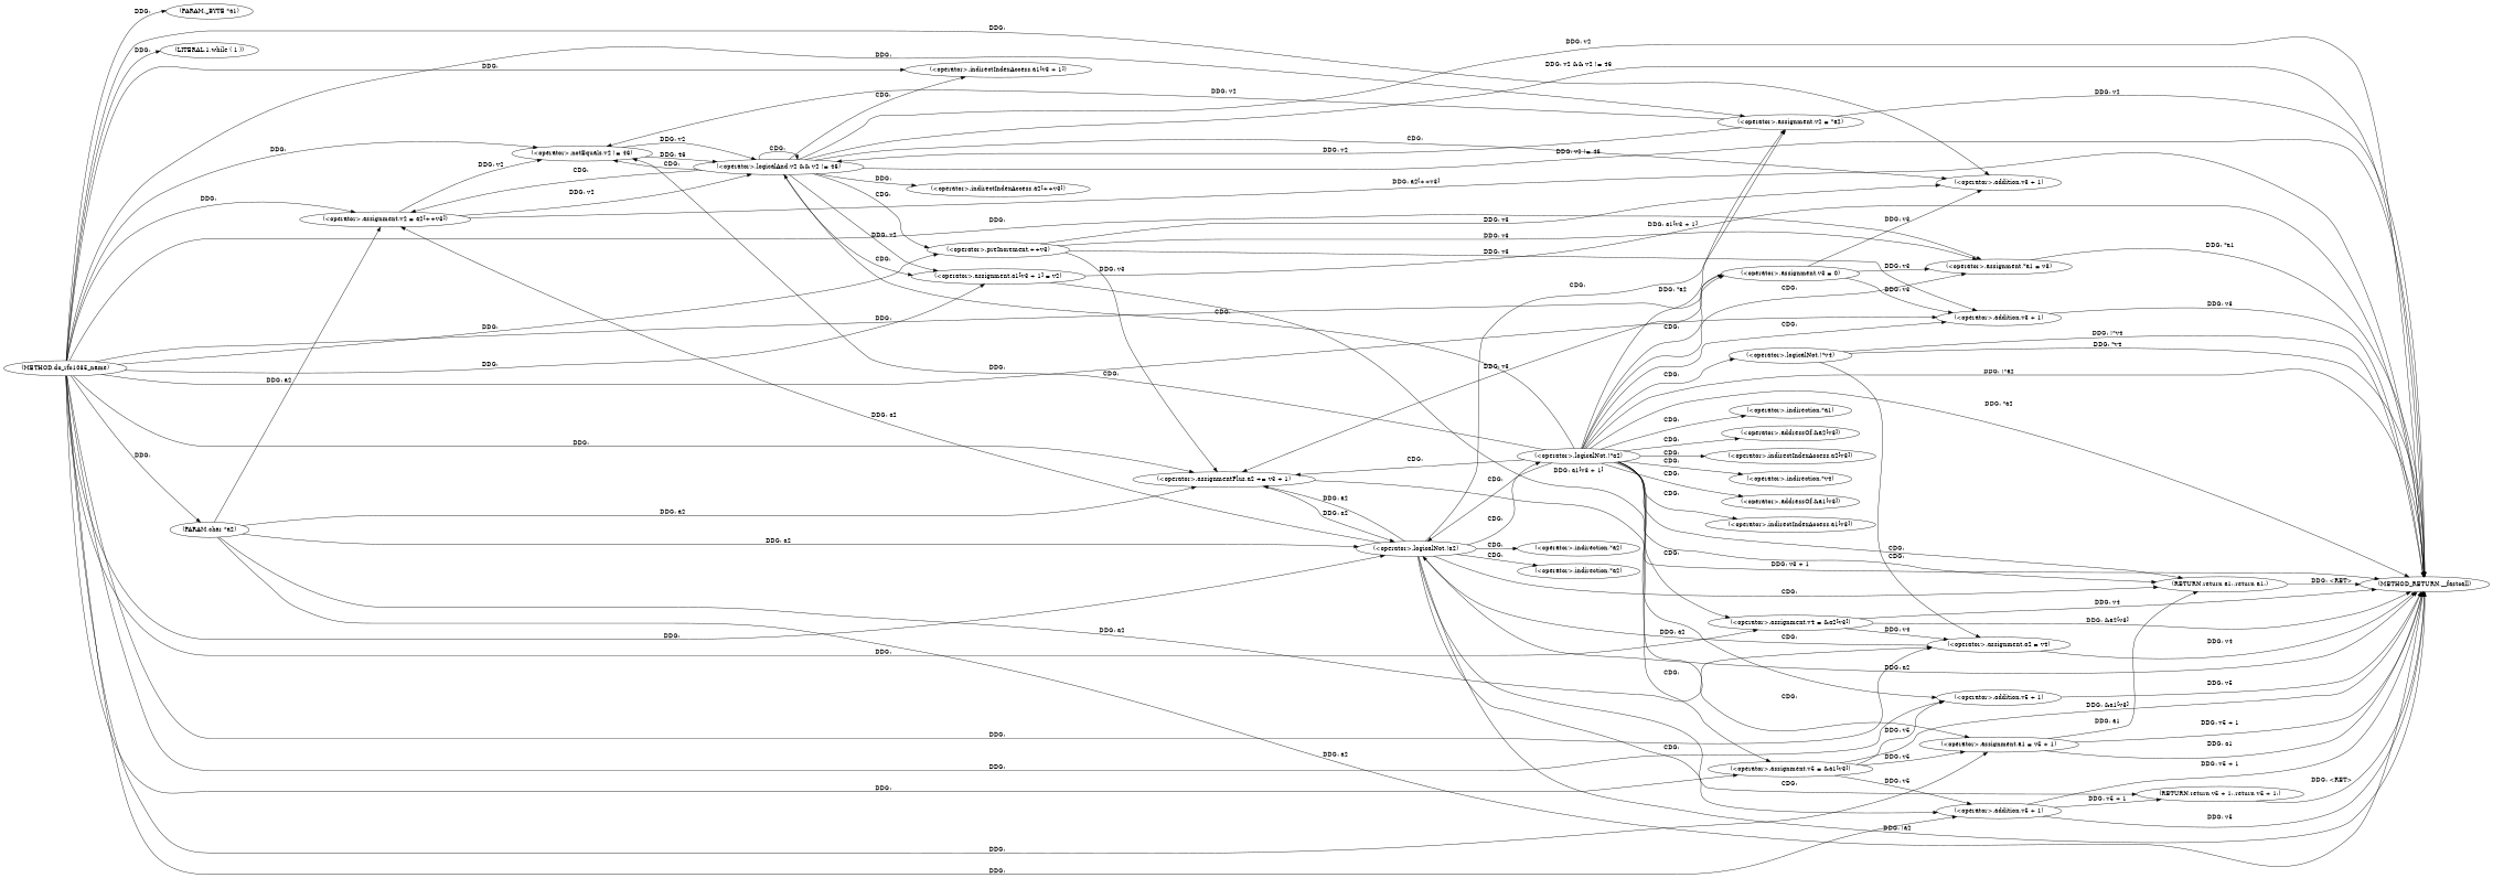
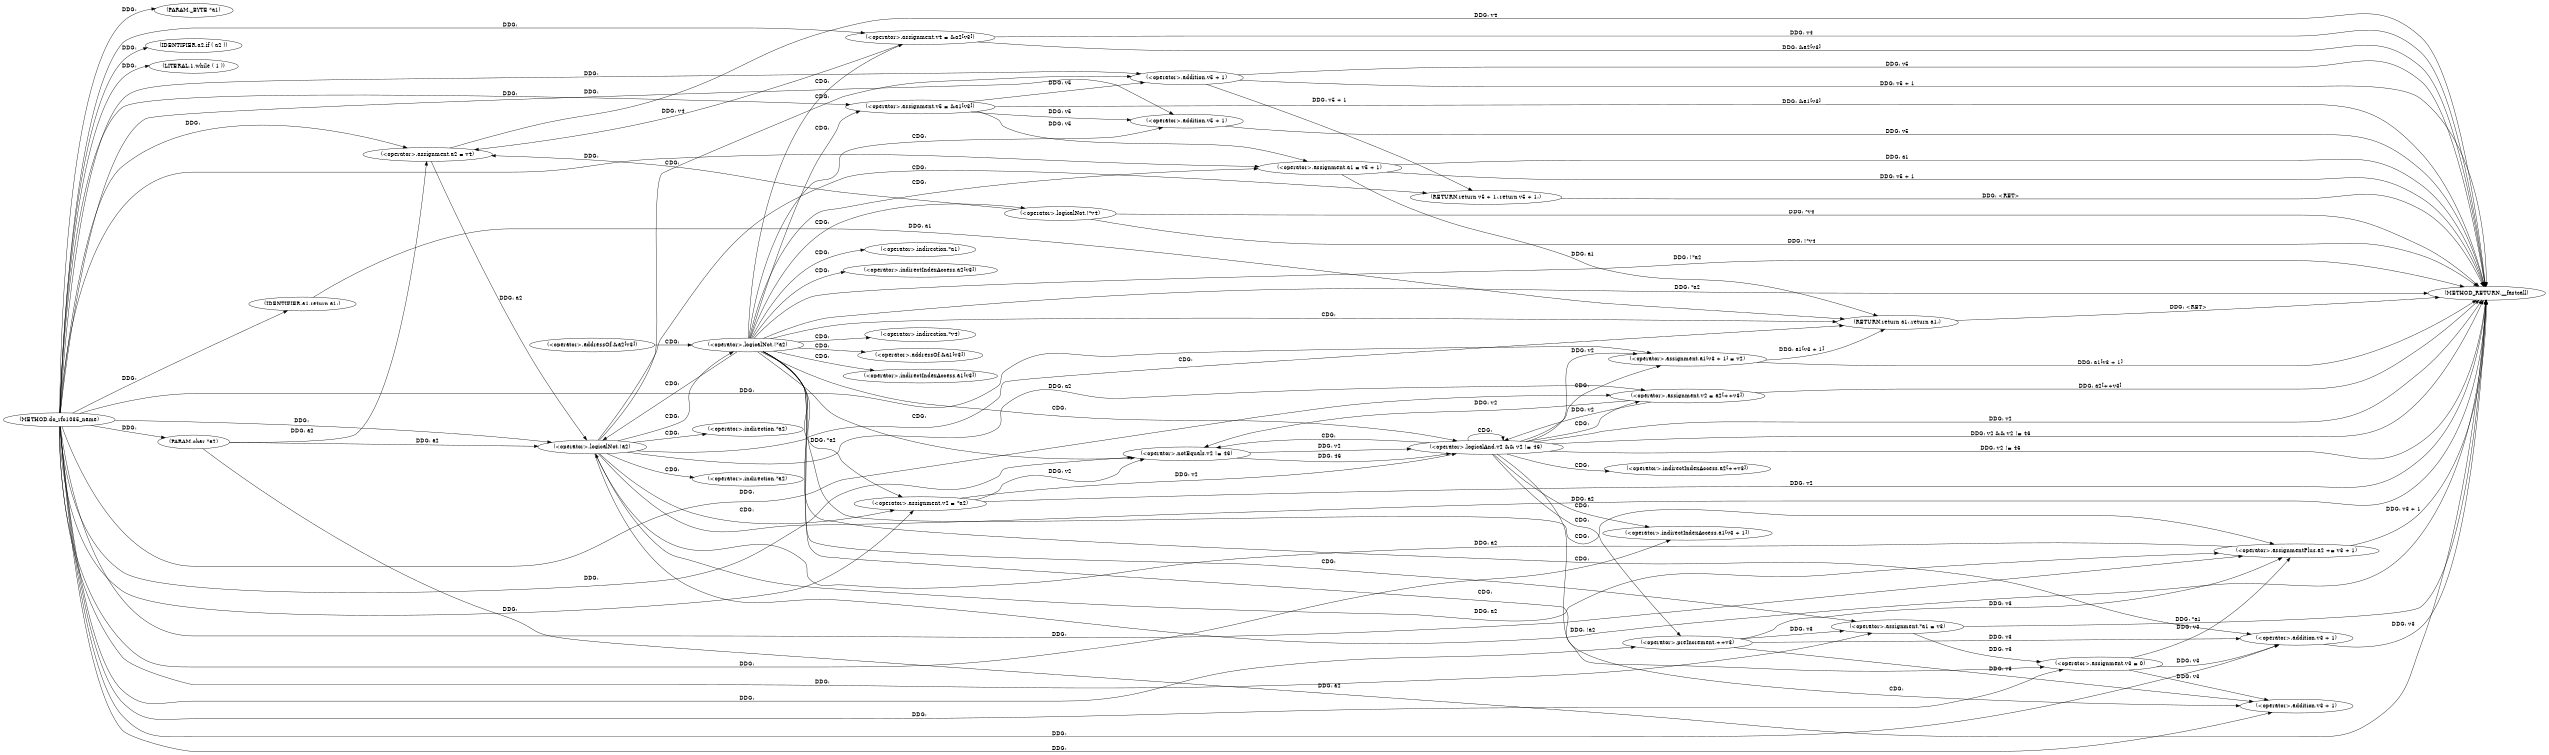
  digraph {
    rankdir=LR
    n1 [label="(METHOD,do_rfc1035_name)"]
    n2 [label="(PARAM,_BYTE *a1)"]
    n3 [label="(PARAM,char *a2)"]
+   n4 [label="(IDENTIFIER,a2,if ( a2 ))"]
    n5 [label="(LITERAL,1,while ( 1 ))"]
    n6 [label="(<operator>.assignment,v2 = *a2)"]
    n7 [label="(<operator>.assignment,v3 = 0)"]
    n8 [label="(<operator>.notEquals,v2 != 46)"]
    n9 [label="(<operator>.assignment,a1[v3 + 1] = v2)"]
    n10 [label="(<operator>.addition,v3 + 1)"]
    n11 [label="(<operator>.assignment,v2 = a2[++v3])"]
    n12 [label="(<operator>.preIncrement,++v3)"]
    n13 [label="(<operator>.assignment,*a1 = v3)"]
    n14 [label="(<operator>.assignment,v4 = &a2[v3])"]
    n15 [label="(<operator>.assignmentPlus,a2 += v3 + 1)"]
    n16 [label="(<operator>.addition,v3 + 1)"]
    n17 [label="(<operator>.assignment,a2 = v4)"]
    n18 [label="(<operator>.assignment,v5 = &a1[v3])"]
    n19 [label="(<operator>.assignment,a1 = v5 + 1)"]
    n20 [label="(<operator>.addition,v5 + 1)"]
    n21 [label="(<operator>.logicalNot,!a2)"]
    n22 [label="(<operator>.addition,v5 + 1)"]
+   n23 [label="(IDENTIFIER,a1,return a1;)"]
    n24 [label="(<operator>.indirectIndexAccess,a1[v3 + 1])"]
    n25 [label="(METHOD_RETURN,__fastcall)"]
    n26 [label="(<operator>.logicalAnd,v2 && v2 != 46)"]
    n27 [label="(<operator>.indirectIndexAccess,a2[++v3])"]
    n28 [label="(RETURN,return a1;,return a1;)"]
    n29 [label="(<operator>.logicalNot,!*a2)"]
    n30 [label="(RETURN,return v5 + 1;,return v5 + 1;)"]
    n31 [label="(<operator>.indirection,*a2)"]
    n32 [label="(<operator>.indirection,*a2)"]
    n33 [label="(<operator>.logicalNot,!*v4)"]
    n34 [label="(<operator>.indirection,*a1)"]
    n35 [label="(<operator>.addressOf,&a2[v3])"]
    n36 [label="(<operator>.indirectIndexAccess,a2[v3])"]
    n37 [label="(<operator>.indirection,*v4)"]
    n38 [label="(<operator>.addressOf,&a1[v3])"]
    n39 [label="(<operator>.indirectIndexAccess,a1[v3])"]
    n1 -> n2 [label="DDG: "]
    n1 -> n3 [label="DDG: "]
+   n1 -> n4 [label="DDG: "]
    n1 -> n5 [label="DDG: "]
    n1 -> n6 [label="DDG: "]
    n1 -> n7 [label="DDG: "]
    n1 -> n8 [label="DDG: "]
    n1 -> n9 [label="DDG: "]
    n1 -> n10 [label="DDG: "]
    n1 -> n11 [label="DDG: "]
    n1 -> n12 [label="DDG: "]
    n1 -> n13 [label="DDG: "]
    n1 -> n14 [label="DDG: "]
    n1 -> n15 [label="DDG: "]
    n1 -> n16 [label="DDG: "]
    n1 -> n17 [label="DDG: "]
    n1 -> n18 [label="DDG: "]
    n1 -> n19 [label="DDG: "]
    n1 -> n20 [label="DDG: "]
    n1 -> n21 [label="DDG: "]
    n1 -> n22 [label="DDG: "]
+   n1 -> n23 [label="DDG: "]
    n1 -> n24 [label="DDG: "]
-   n3 -> n11 [label="DDG: a2"]
-   n3 -> n15 [label="DDG: a2"]
    n3 -> n17 [label="DDG: a2"]
    n3 -> n21 [label="DDG: a2"]
    n3 -> n25 [label="DDG: a2"]
    n6 -> n8 [label="DDG: v2"]
    n6 -> n25 [label="DDG: v2"]
    n6 -> n26 [label="DDG: v2"]
    n7 -> n10 [label="DDG: v3"]
-   n7 -> n13 [label="DDG: v3"]
+   n13 -> n7 [label="DDG: v3"]
    n7 -> n15 [label="DDG: v3"]
    n7 -> n16 [label="DDG: v3"]
    n8 -> n26 [label="DDG: v2"]
    n8 -> n26 [label="DDG: 46"]
    n9 -> n25 [label="DDG: a1[v3 + 1]"]
    n9 -> n28 [label="DDG: a1[v3 + 1]"]
    n11 -> n8 [label="DDG: v2"]
    n11 -> n25 [label="DDG: a2[++v3]"]
    n11 -> n26 [label="DDG: v2"]
    n12 -> n10 [label="DDG: v3"]
    n12 -> n13 [label="DDG: v3"]
    n12 -> n15 [label="DDG: v3"]
    n12 -> n16 [label="DDG: v3"]
    n13 -> n25 [label="DDG: *a1"]
    n14 -> n17 [label="DDG: v4"]
    n14 -> n25 [label="DDG: &a2[v3]"]
    n14 -> n25 [label="DDG: v4"]
    n15 -> n21 [label="DDG: a2"]
    n15 -> n25 [label="DDG: v3 + 1"]
    n16 -> n25 [label="DDG: v3"]
    n17 -> n21 [label="DDG: a2"]
    n17 -> n25 [label="DDG: v4"]
    n18 -> n19 [label="DDG: v5"]
    n18 -> n20 [label="DDG: v5"]
    n18 -> n22 [label="DDG: v5"]
    n18 -> n25 [label="DDG: &a1[v3]"]
    n19 -> n25 [label="DDG: v5 + 1"]
    n19 -> n25 [label="DDG: a1"]
    n19 -> n28 [label="DDG: a1"]
    n20 -> n25 [label="DDG: v5"]
    n21 -> n6 [label="CDG: "]
    n21 -> n11 [label="DDG: a2"]
    n21 -> n15 [label="DDG: a2"]
    n21 -> n22 [label="CDG: "]
    n21 -> n25 [label="DDG: !a2"]
    n21 -> n25 [label="DDG: a2"]
    n21 -> n28 [label="CDG: "]
    n21 -> n29 [label="CDG: "]
    n21 -> n30 [label="CDG: "]
    n21 -> n31 [label="CDG: "]
    n21 -> n32 [label="CDG: "]
    n22 -> n25 [label="DDG: v5"]
    n22 -> n25 [label="DDG: v5 + 1"]
    n22 -> n30 [label="DDG: v5 + 1"]
+   n23 -> n28 [label="DDG: a1"]
    n26 -> n8 [label="CDG: "]
    n26 -> n9 [label="DDG: v2"]
    n26 -> n9 [label="CDG: "]
    n26 -> n10 [label="CDG: "]
    n26 -> n11 [label="CDG: "]
    n26 -> n12 [label="CDG: "]
    n26 -> n24 [label="CDG: "]
    n26 -> n25 [label="DDG: v2 != 46"]
    n26 -> n25 [label="DDG: v2"]
    n26 -> n25 [label="DDG: v2 && v2 != 46"]
    n26 -> n26 [label="CDG: "]
-   n26 -> n27 [label="DDG: "]
+   n26 -> n27 [label="CDG: "]
    n28 -> n25 [label="DDG: <RET>"]
    n29 -> n6 [label="DDG: *a2"]
    n29 -> n7 [label="CDG: "]
    n29 -> n8 [label="CDG: "]
    n29 -> n13 [label="CDG: "]
    n29 -> n14 [label="CDG: "]
    n29 -> n15 [label="CDG: "]
    n29 -> n16 [label="CDG: "]
    n29 -> n18 [label="CDG: "]
    n29 -> n19 [label="CDG: "]
    n29 -> n20 [label="CDG: "]
    n29 -> n21 [label="CDG: "]
    n29 -> n25 [label="DDG: !*a2"]
    n29 -> n25 [label="DDG: *a2"]
    n29 -> n26 [label="CDG: "]
    n29 -> n28 [label="CDG: "]
    n29 -> n33 [label="CDG: "]
    n29 -> n34 [label="CDG: "]
-   n29 -> n35 [label="CDG: "]
+   n35 -> n29 [label="CDG: "]
    n29 -> n36 [label="CDG: "]
    n29 -> n37 [label="CDG: "]
    n29 -> n38 [label="CDG: "]
    n29 -> n39 [label="CDG: "]
    n30 -> n25 [label="DDG: <RET>"]
    n33 -> n17 [label="CDG: "]
    n33 -> n25 [label="DDG: !*v4"]
    n33 -> n25 [label="DDG: *v4"]
  }
